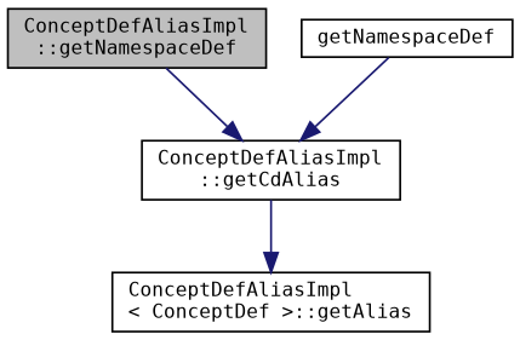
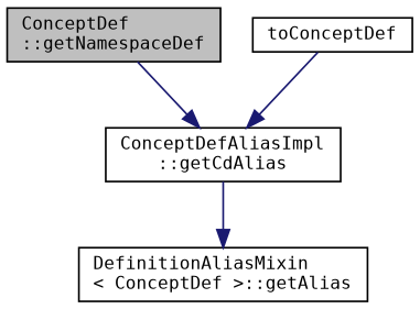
  digraph {
    fontname="DejaVu Sans Mono"
    rankdir=TB
    node [color=black fillcolor=white fontname="DejaVu Sans Mono" fontsize=10 shape=record style=filled]
    edge [color=midnightblue fontname="DejaVu Sans Mono" fontsize=10 labelfontname=Helvetica labelfontsize=10 style=solid]
-   n1 [fillcolor=grey75 fontcolor=black height=0.2 label="ConceptDefAliasImpl\l::getNamespaceDef" width=0.4]
+   n1 [fillcolor=grey75 fontcolor=black height=0.2 label="ConceptDef\l::getNamespaceDef" width=0.4]
    n2 [height=0.2 label="ConceptDefAliasImpl\l::getCdAlias" width=0.4]
-   n3 [height=0.2 label="ConceptDefAliasImpl\l\< ConceptDef \>::getAlias" width=0.4]
-   n4 [height=0.2 label=getNamespaceDef width=0.4]
+   n3 [height=0.2 label="DefinitionAliasMixin\l\< ConceptDef \>::getAlias" width=0.4]
+   n4 [height=0.2 label=toConceptDef width=0.4]
    n1 -> n2
    n2 -> n3
    n4 -> n2
  }
